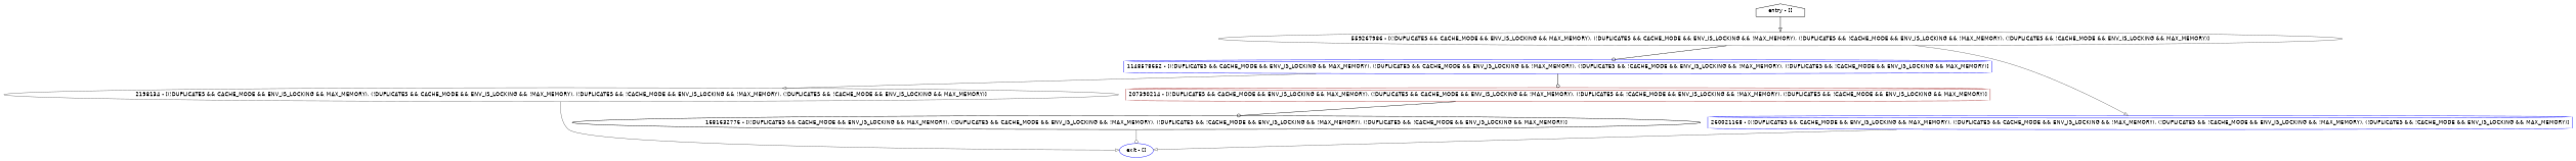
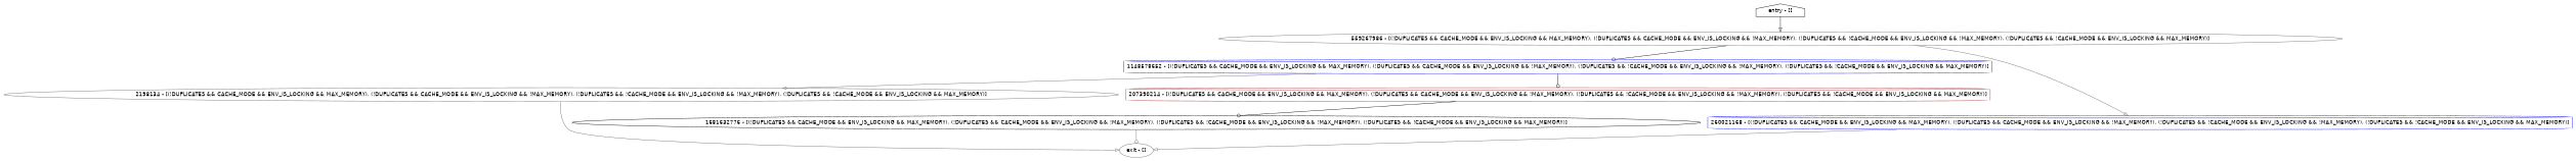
  digraph {
    fontname="DejaVu Sans"
    node [shape=ellipse color=gray40 fontname="DejaVu Sans"]
    edge [color=gray40 arrowhead=onormal fontname="DejaVu Sans"]
    n1 [label="entry - []" shape=house color=black]
    n2 [label="559267986 - [(!DUPLICATES && CACHE_MODE && ENV_IS_LOCKING && MAX_MEMORY), (!DUPLICATES && CACHE_MODE && ENV_IS_LOCKING && !MAX_MEMORY), (!DUPLICATES && !CACHE_MODE && ENV_IS_LOCKING && !MAX_MEMORY), (!DUPLICATES && !CACHE_MODE && ENV_IS_LOCKING && MAX_MEMORY)]"]
-   n3 [label="exit - []" color=blue]
+   n3 [label="exit - []"]
    n4 [label="1681632776 - [(!DUPLICATES && CACHE_MODE && ENV_IS_LOCKING && MAX_MEMORY), (!DUPLICATES && CACHE_MODE && ENV_IS_LOCKING && !MAX_MEMORY), (!DUPLICATES && !CACHE_MODE && ENV_IS_LOCKING && !MAX_MEMORY), (!DUPLICATES && !CACHE_MODE && ENV_IS_LOCKING && MAX_MEMORY)]" color=black]
    n5 [label="1148578652 - [(!DUPLICATES && CACHE_MODE && ENV_IS_LOCKING && MAX_MEMORY), (!DUPLICATES && CACHE_MODE && ENV_IS_LOCKING && !MAX_MEMORY), (!DUPLICATES && !CACHE_MODE && ENV_IS_LOCKING && !MAX_MEMORY), (!DUPLICATES && !CACHE_MODE && ENV_IS_LOCKING && MAX_MEMORY)]" shape=cylinder color=blue]
    n6 [label="2198134 - [(!DUPLICATES && CACHE_MODE && ENV_IS_LOCKING && MAX_MEMORY), (!DUPLICATES && CACHE_MODE && ENV_IS_LOCKING && !MAX_MEMORY), (!DUPLICATES && !CACHE_MODE && ENV_IS_LOCKING && !MAX_MEMORY), (!DUPLICATES && !CACHE_MODE && ENV_IS_LOCKING && MAX_MEMORY)]"]
    n7 [label="207390214 - [(!DUPLICATES && CACHE_MODE && ENV_IS_LOCKING && MAX_MEMORY), (!DUPLICATES && CACHE_MODE && ENV_IS_LOCKING && !MAX_MEMORY), (!DUPLICATES && !CACHE_MODE && ENV_IS_LOCKING && !MAX_MEMORY), (!DUPLICATES && !CACHE_MODE && ENV_IS_LOCKING && MAX_MEMORY)]" shape=cylinder color=brown]
    n8 [label="260021168 - [(!DUPLICATES && CACHE_MODE && ENV_IS_LOCKING && MAX_MEMORY), (!DUPLICATES && CACHE_MODE && ENV_IS_LOCKING && !MAX_MEMORY), (!DUPLICATES && !CACHE_MODE && ENV_IS_LOCKING && !MAX_MEMORY), (!DUPLICATES && !CACHE_MODE && ENV_IS_LOCKING && MAX_MEMORY)]" shape=cylinder color=blue]
    n1 -> n2 [color=black]
    n2 -> n5 [color=black arrowhead=odot]
    n2 -> n8
    n4 -> n3 [arrowhead=odot]
    n5 -> n6
    n5 -> n7 [color=black arrowhead=odot]
    n6 -> n3
    n7 -> n4 [color=black arrowhead=odot]
    n8 -> n3
  }
